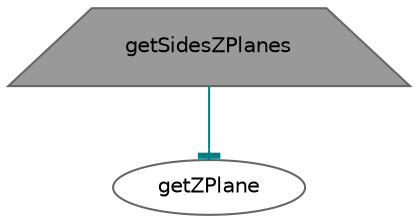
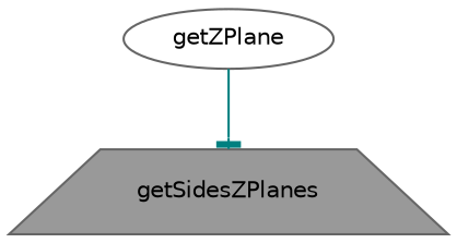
  digraph {
    rankdir=TB
    node [fontname=Helvetica fontsize=10 style=filled]
    n1 [color=gray40 fillcolor=grey60 fontcolor=black height=0.2 label=getSidesZPlanes shape=trapezium width=0.4]
    n2 [color=grey40 fillcolor=white height=0.2 label=getZPlane shape=ellipse width=0.4]
-   n1 -> n2 [color=teal fontname=Helvetica fontsize=10 labelfontname=Helvetica labelfontsize=10 style=solid arrowhead=tee]
+   n2 -> n1 [color=teal fontname=Helvetica fontsize=10 labelfontname=Helvetica labelfontsize=10 style=solid arrowhead=tee]
  }
